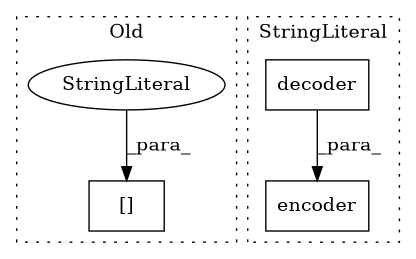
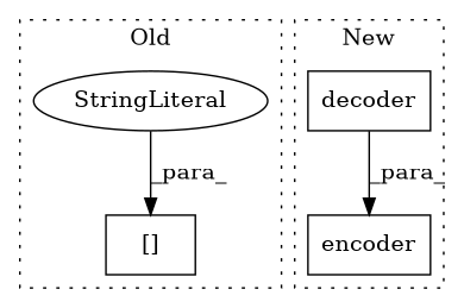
  digraph {
    node [a=32 l="8,1" shape=box]
    n1 [a=2 l="6,1" label="[]" s="4624,4640"]
    n2 [a=45 l=10 label=StringLiteral s=4630 shape=ellipse]
    n3 [label=decoder s="3652,3673"]
    n4 [label=encoder s="3621,3634"]
    subgraph cluster_1 {
      label=Old
      style=dotted
      n1
      n2
    }
    subgraph cluster_2 {
-     label=StringLiteral
+     label=New
      style=dotted
      n3
      n4
    }
    n2 -> n1 [label=_para_]
    n3 -> n4 [label=_para_]
  }
